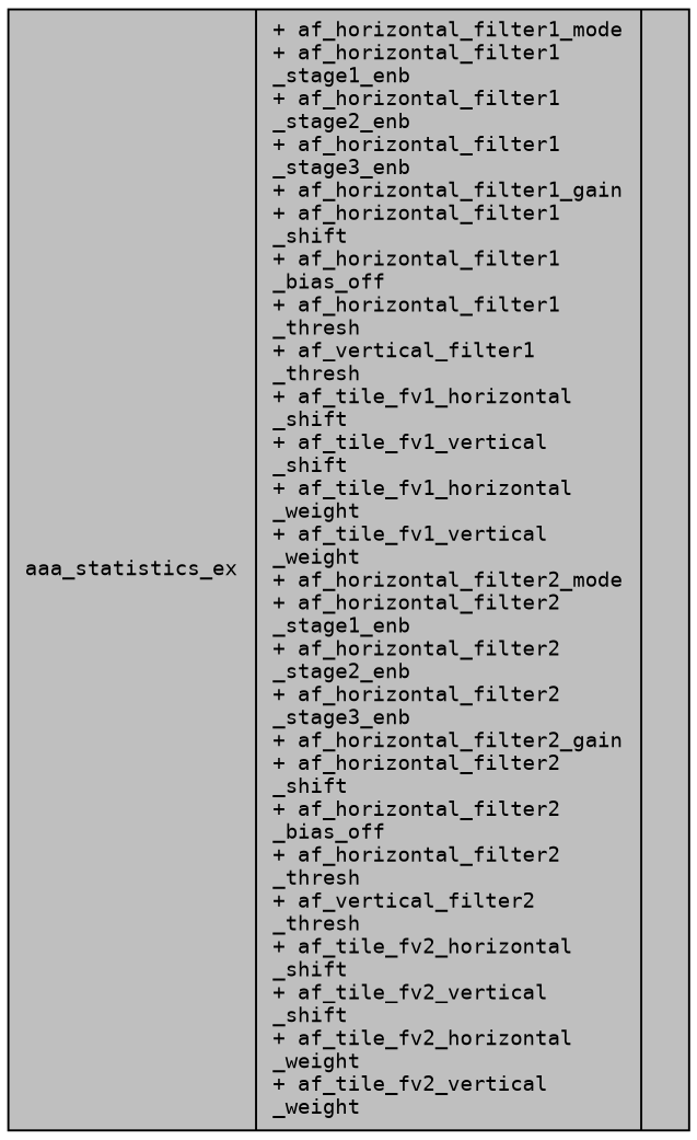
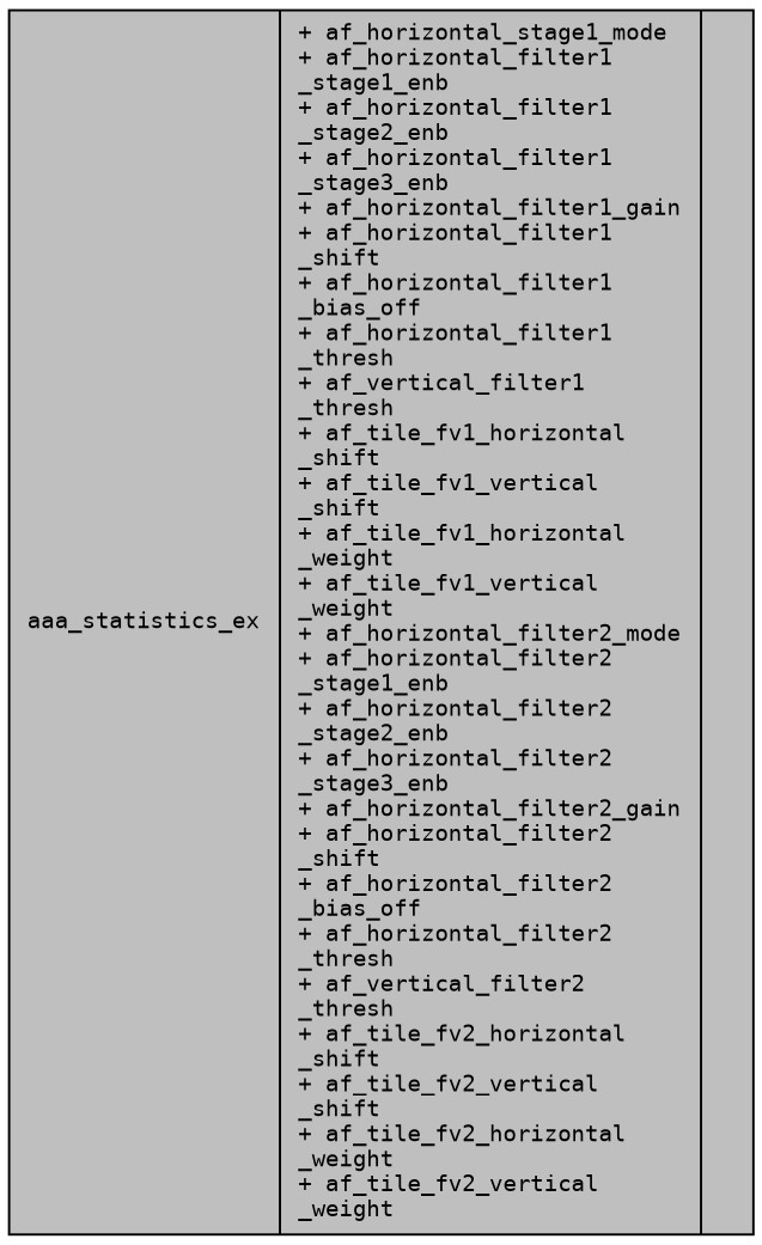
  digraph {
    rankdir=LR
    fontname="DejaVu Sans Mono"
-   n1 [color=black fillcolor=grey75 fontcolor=black fontname="DejaVu Sans Mono" fontsize=10 height=0.2 label="{aaa_statistics_ex\n|+ af_horizontal_filter1_mode\l+ af_horizontal_filter1\l_stage1_enb\l+ af_horizontal_filter1\l_stage2_enb\l+ af_horizontal_filter1\l_stage3_enb\l+ af_horizontal_filter1_gain\l+ af_horizontal_filter1\l_shift\l+ af_horizontal_filter1\l_bias_off\l+ af_horizontal_filter1\l_thresh\l+ af_vertical_filter1\l_thresh\l+ af_tile_fv1_horizontal\l_shift\l+ af_tile_fv1_vertical\l_shift\l+ af_tile_fv1_horizontal\l_weight\l+ af_tile_fv1_vertical\l_weight\l+ af_horizontal_filter2_mode\l+ af_horizontal_filter2\l_stage1_enb\l+ af_horizontal_filter2\l_stage2_enb\l+ af_horizontal_filter2\l_stage3_enb\l+ af_horizontal_filter2_gain\l+ af_horizontal_filter2\l_shift\l+ af_horizontal_filter2\l_bias_off\l+ af_horizontal_filter2\l_thresh\l+ af_vertical_filter2\l_thresh\l+ af_tile_fv2_horizontal\l_shift\l+ af_tile_fv2_vertical\l_shift\l+ af_tile_fv2_horizontal\l_weight\l+ af_tile_fv2_vertical\l_weight\l|}" shape=record style=filled width=0.4]
+   n1 [color=black fillcolor=grey75 fontcolor=black fontname="DejaVu Sans Mono" fontsize=10 height=0.2 label="{aaa_statistics_ex\n|+ af_horizontal_stage1_mode\l+ af_horizontal_filter1\l_stage1_enb\l+ af_horizontal_filter1\l_stage2_enb\l+ af_horizontal_filter1\l_stage3_enb\l+ af_horizontal_filter1_gain\l+ af_horizontal_filter1\l_shift\l+ af_horizontal_filter1\l_bias_off\l+ af_horizontal_filter1\l_thresh\l+ af_vertical_filter1\l_thresh\l+ af_tile_fv1_horizontal\l_shift\l+ af_tile_fv1_vertical\l_shift\l+ af_tile_fv1_horizontal\l_weight\l+ af_tile_fv1_vertical\l_weight\l+ af_horizontal_filter2_mode\l+ af_horizontal_filter2\l_stage1_enb\l+ af_horizontal_filter2\l_stage2_enb\l+ af_horizontal_filter2\l_stage3_enb\l+ af_horizontal_filter2_gain\l+ af_horizontal_filter2\l_shift\l+ af_horizontal_filter2\l_bias_off\l+ af_horizontal_filter2\l_thresh\l+ af_vertical_filter2\l_thresh\l+ af_tile_fv2_horizontal\l_shift\l+ af_tile_fv2_vertical\l_shift\l+ af_tile_fv2_horizontal\l_weight\l+ af_tile_fv2_vertical\l_weight\l|}" shape=record style=filled width=0.4]
  }
